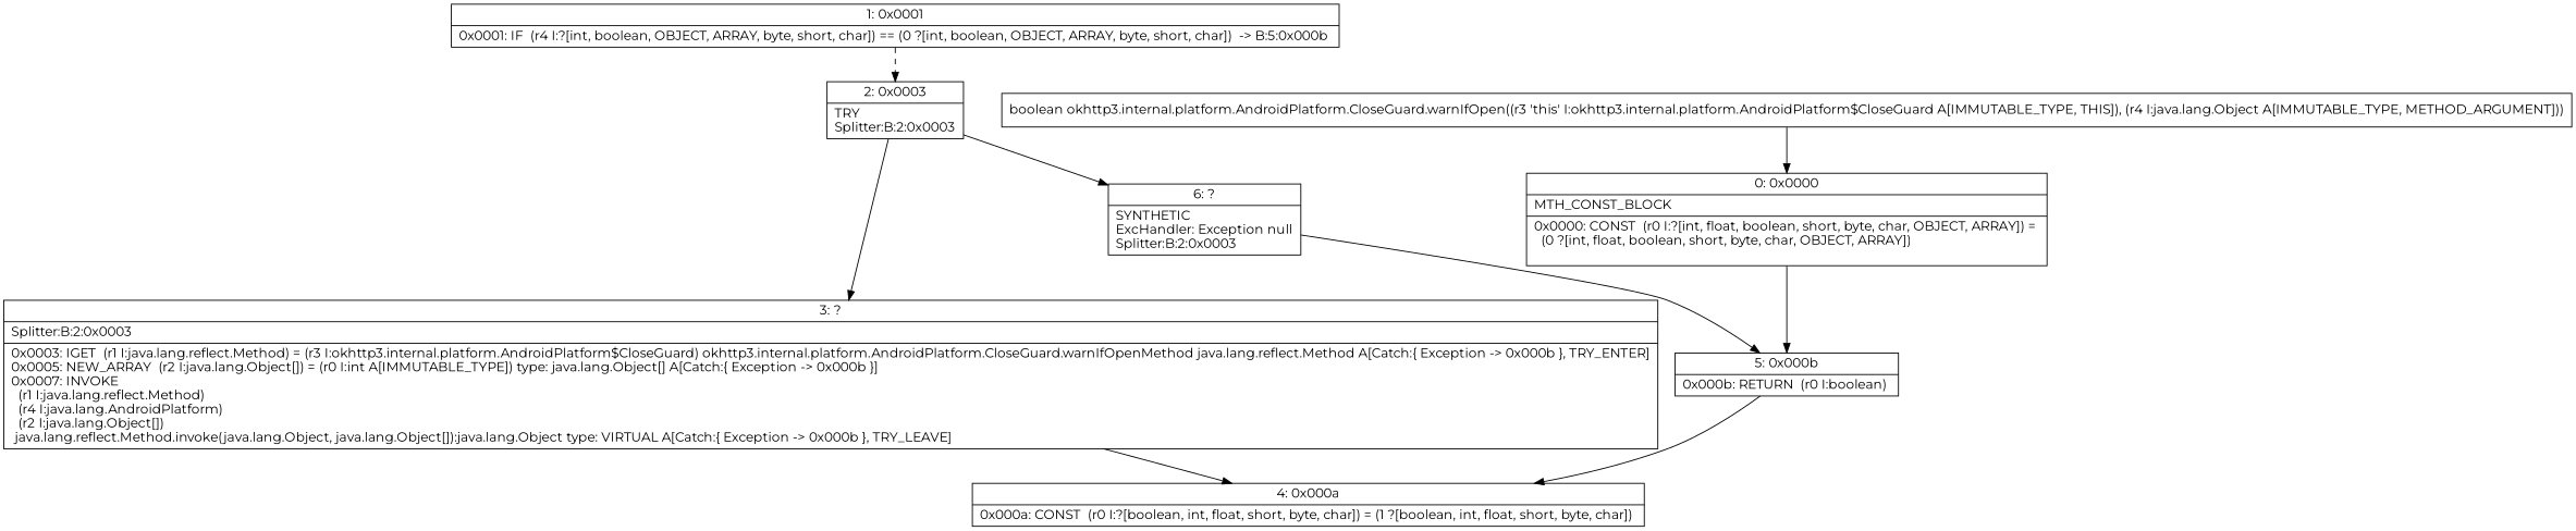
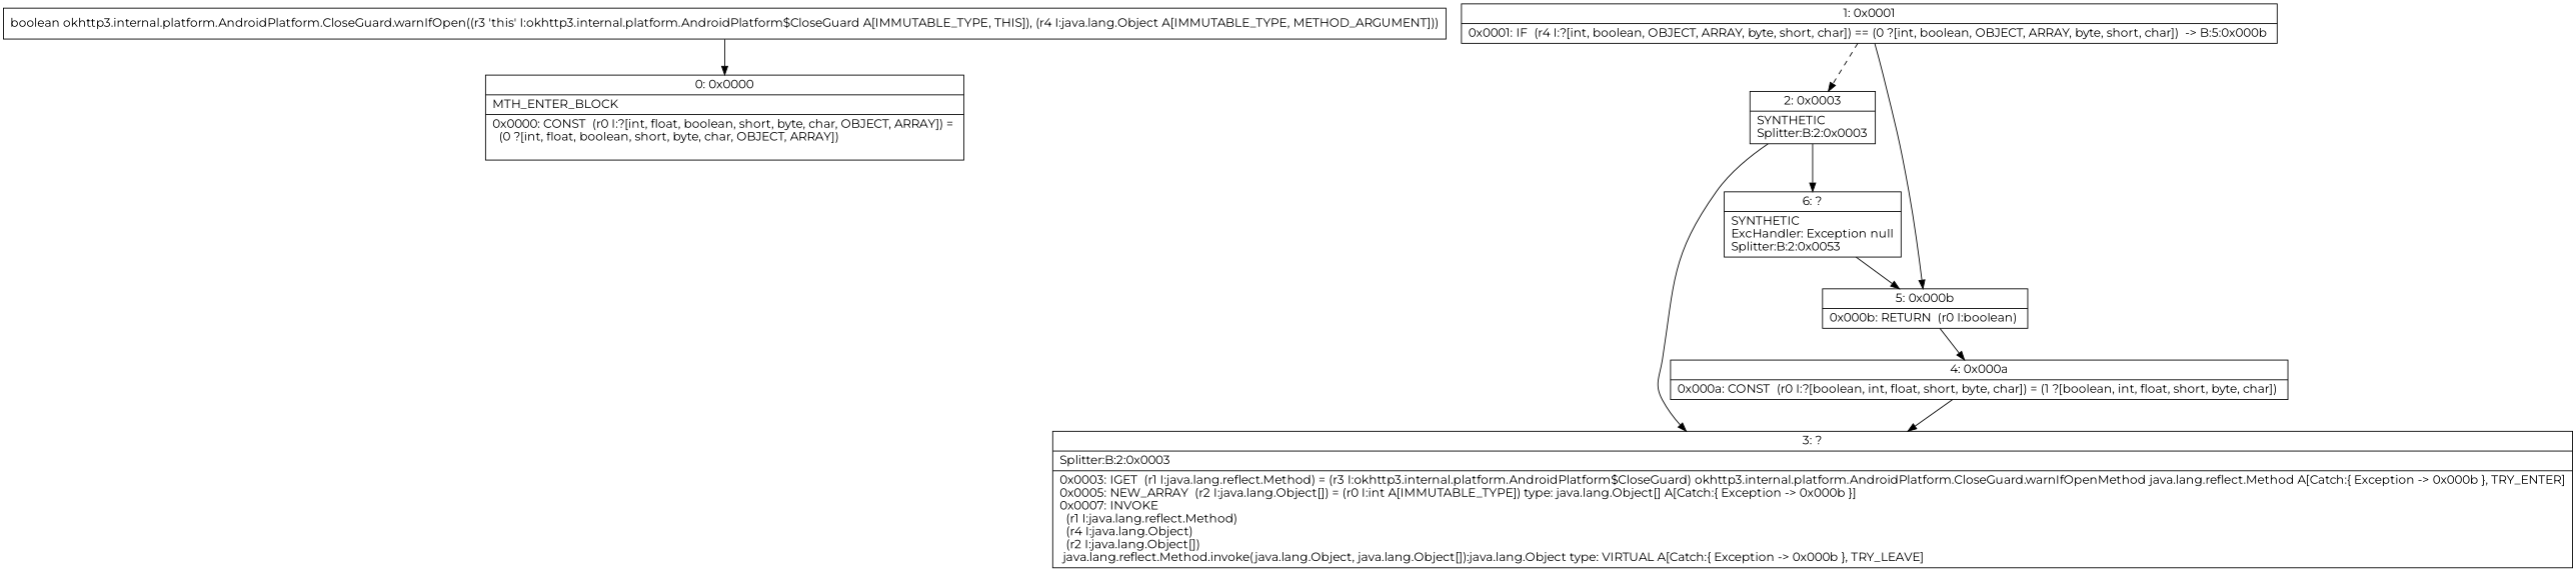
  digraph {
    fontname=Montserrat
    node [fontname=Montserrat shape=record]
    edge [fontname=Montserrat]
-   n1 [label="{0\:\ 0x0000|MTH_CONST_BLOCK\l|0x0000: CONST  (r0 I:?[int, float, boolean, short, byte, char, OBJECT, ARRAY]) = \l  (0 ?[int, float, boolean, short, byte, char, OBJECT, ARRAY])\l \l}"]
+   n1 [label="{0\:\ 0x0000|MTH_ENTER_BLOCK\l|0x0000: CONST  (r0 I:?[int, float, boolean, short, byte, char, OBJECT, ARRAY]) = \l  (0 ?[int, float, boolean, short, byte, char, OBJECT, ARRAY])\l \l}"]
    n2 [label="{1\:\ 0x0001|0x0001: IF  (r4 I:?[int, boolean, OBJECT, ARRAY, byte, short, char]) == (0 ?[int, boolean, OBJECT, ARRAY, byte, short, char])  \-\> B:5:0x000b \l}"]
-   n3 [label="{2\:\ 0x0003|TRY\lSplitter:B:2:0x0003\l}"]
+   n3 [label="{2\:\ 0x0003|SYNTHETIC\lSplitter:B:2:0x0003\l}"]
    n4 [label="{5\:\ 0x000b|0x000b: RETURN  (r0 I:boolean) \l}"]
-   n5 [label="{3\:\ ?|Splitter:B:2:0x0003\l|0x0003: IGET  (r1 I:java.lang.reflect.Method) = (r3 I:okhttp3.internal.platform.AndroidPlatform$CloseGuard) okhttp3.internal.platform.AndroidPlatform.CloseGuard.warnIfOpenMethod java.lang.reflect.Method A[Catch:\{ Exception \-\> 0x000b \}, TRY_ENTER]\l0x0005: NEW_ARRAY  (r2 I:java.lang.Object[]) = (r0 I:int A[IMMUTABLE_TYPE]) type: java.lang.Object[] A[Catch:\{ Exception \-\> 0x000b \}]\l0x0007: INVOKE  \l  (r1 I:java.lang.reflect.Method)\l  (r4 I:java.lang.AndroidPlatform)\l  (r2 I:java.lang.Object[])\l java.lang.reflect.Method.invoke(java.lang.Object, java.lang.Object[]):java.lang.Object type: VIRTUAL A[Catch:\{ Exception \-\> 0x000b \}, TRY_LEAVE]\l}"]
-   n6 [label="{6\:\ ?|SYNTHETIC\lExcHandler: Exception null\lSplitter:B:2:0x0003\l}"]
+   n5 [label="{3\:\ ?|Splitter:B:2:0x0003\l|0x0003: IGET  (r1 I:java.lang.reflect.Method) = (r3 I:okhttp3.internal.platform.AndroidPlatform$CloseGuard) okhttp3.internal.platform.AndroidPlatform.CloseGuard.warnIfOpenMethod java.lang.reflect.Method A[Catch:\{ Exception \-\> 0x000b \}, TRY_ENTER]\l0x0005: NEW_ARRAY  (r2 I:java.lang.Object[]) = (r0 I:int A[IMMUTABLE_TYPE]) type: java.lang.Object[] A[Catch:\{ Exception \-\> 0x000b \}]\l0x0007: INVOKE  \l  (r1 I:java.lang.reflect.Method)\l  (r4 I:java.lang.Object)\l  (r2 I:java.lang.Object[])\l java.lang.reflect.Method.invoke(java.lang.Object, java.lang.Object[]):java.lang.Object type: VIRTUAL A[Catch:\{ Exception \-\> 0x000b \}, TRY_LEAVE]\l}"]
+   n6 [label="{6\:\ ?|SYNTHETIC\lExcHandler: Exception null\lSplitter:B:2:0x0053\l}"]
    n7 [label="{4\:\ 0x000a|0x000a: CONST  (r0 I:?[boolean, int, float, short, byte, char]) = (1 ?[boolean, int, float, short, byte, char]) \l}"]
    n8 [label="{boolean okhttp3.internal.platform.AndroidPlatform.CloseGuard.warnIfOpen((r3 'this' I:okhttp3.internal.platform.AndroidPlatform$CloseGuard A[IMMUTABLE_TYPE, THIS]), (r4 I:java.lang.Object A[IMMUTABLE_TYPE, METHOD_ARGUMENT])) }"]
    n2 -> n3 [style=dashed]
-   n1 -> n4
+   n2 -> n4
    n3 -> n5
    n3 -> n6
    n4 -> n7
-   n5 -> n7
+   n7 -> n5
    n6 -> n4
    n8 -> n1
  }
